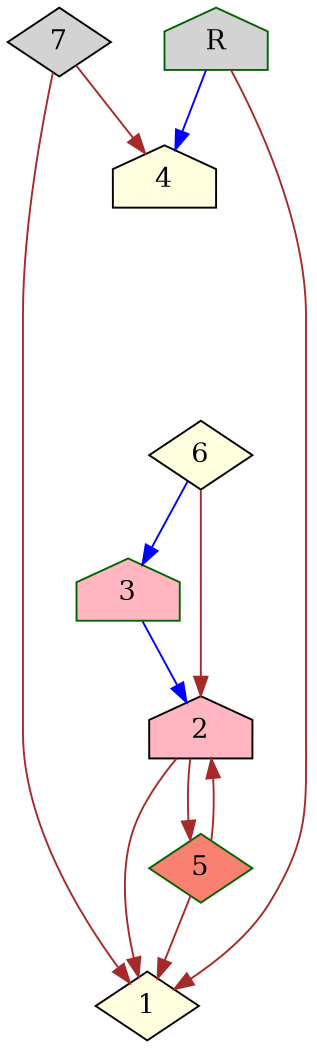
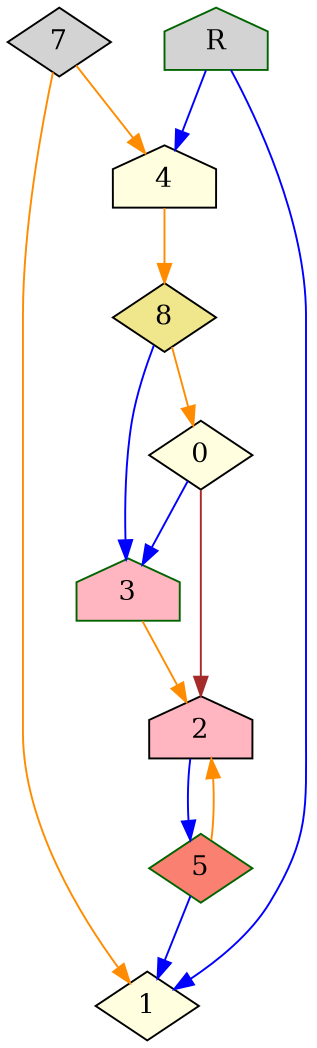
  digraph {
    node [color=black fillcolor=lightyellow shape=diamond style=filled]
    edge [color=blue]
    2 [fillcolor=lightpink shape=house]
    1
    5 [color=darkgreen fillcolor=salmon]
    3 [color=darkgreen fillcolor=lightpink shape=house]
    4 [shape=house]
-   6
+   8 [fillcolor=khaki]
+   6 [label=0]
    7 [fillcolor=lightgrey]
    R [color=darkgreen fillcolor=lightgrey shape=house]
-   2 -> 1 [color=brown]
-   2 -> 5 [color=brown]
-   5 -> 2 [color=brown]
-   5 -> 1 [color=brown]
-   3 -> 2
+   2 -> 5
+   5 -> 2 [color=darkorange]
+   5 -> 1
+   3 -> 2 [color=darkorange]
+   4 -> 8 [color=darkorange]
+   8 -> 3
+   8 -> 6 [color=darkorange]
    6 -> 2 [color=brown]
    6 -> 3
-   7 -> 1 [color=brown]
-   7 -> 4 [color=brown]
-   R -> 1 [color=brown]
+   7 -> 1 [color=darkorange]
+   7 -> 4 [color=darkorange]
+   R -> 1
    R -> 4
  }
